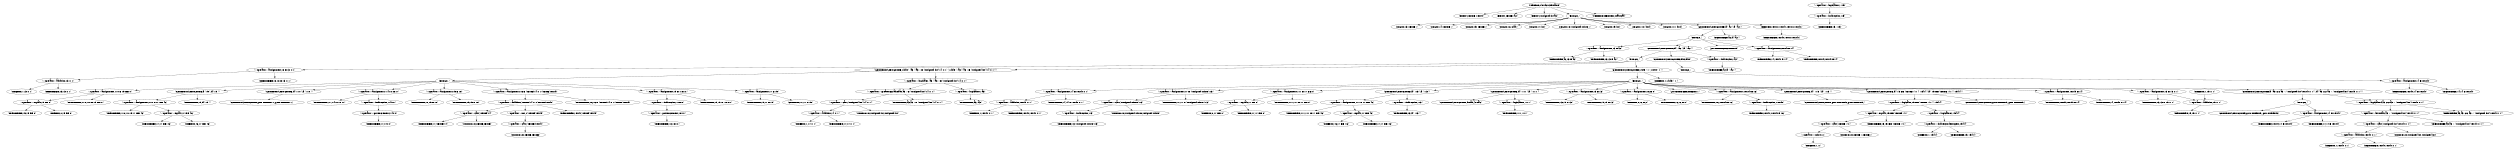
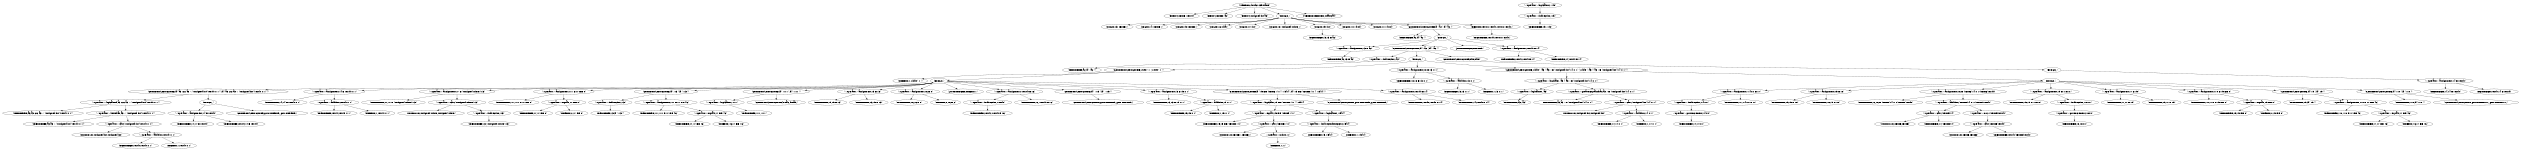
  digraph {
    n1 [label="(METHOD,do_rfc1035_name)"]
    n2 [label="(PARAM,_BYTE *result)"]
    n3 [label="(PARAM,_BYTE *a2)"]
    n4 [label="(PARAM,unsigned int a3)"]
    n5 [label="(BLOCK,,)"]
    n6 [label="(METHOD_RETURN,__fastcall)"]
    n7 [label="(LOCAL,v3: _BYTE *)"]
    n8 [label="(LOCAL,v4: _BYTE *)"]
    n9 [label="(LOCAL,v5: _BYTE *)"]
    n10 [label="(LOCAL,v6: char)"]
    n11 [label="(LOCAL,v7: int)"]
    n12 [label="(LOCAL,v8: unsigned __int8 *)"]
    n13 [label="(LOCAL,v9: int)"]
    n14 [label="(LOCAL,v10: bool)"]
    n15 [label="(LOCAL,v11: bool)"]
    n16 [label="(CONTROL_STRUCTURE,if ( a2 ),if ( a2 ))"]
    n17 [label="(RETURN,return result;,return result;)"]
    n18 [label="(IDENTIFIER,a2,if ( a2 ))"]
    n19 [label="(BLOCK,,)"]
    n20 [label="(IDENTIFIER,result,return result;)"]
    n21 [label="(<operator>.assignment,v3 = a2)"]
    n22 [label="(CONTROL_STRUCTURE,if ( *a2 ),if ( *a2 ))"]
    n23 [label="(JUMP_TARGET,LABEL_9)"]
    n24 [label="(<operator>.assignment,result = v4)"]
    n25 [label="(IDENTIFIER,v3,v3 = a2)"]
    n26 [label="(IDENTIFIER,a2,v3 = a2)"]
    n27 [label="(<operator>.indirection,*a2)"]
    n28 [label="(BLOCK,,)"]
    n29 [label="(CONTROL_STRUCTURE,else,else)"]
    n30 [label="(IDENTIFIER,result,result = v4)"]
    n31 [label="(IDENTIFIER,v4,result = v4)"]
    n32 [label="(IDENTIFIER,a2,if ( *a2 ))"]
    n33 [label="(CONTROL_STRUCTURE,while ( 1 ),while ( 1 ))"]
    n34 [label="(<operator>.assignment,v8 = v3 + 1)"]
    n35 [label="(CONTROL_STRUCTURE,while ( !a3 || a3 >= (unsigned int)(v4 + 1) ),while ( !a3 || a3 >= (unsigned int)(v4 + 1) ))"]
    n36 [label="(BLOCK,,)"]
    n37 [label="(LITERAL,1,while ( 1 ))"]
    n38 [label="(BLOCK,,)"]
    n39 [label="(IDENTIFIER,v8,v8 = v3 + 1)"]
    n40 [label="(<operator>.addition,v3 + 1)"]
    n41 [label="(<operator>.logicalOr,!a3 || a3 >= (unsigned int)(v4 + 1))"]
    n42 [label="(BLOCK,,)"]
    n43 [label="(CONTROL_STRUCTURE,if ( a3 && a3 < (unsigned int)(result + 1) ),if ( a3 && a3 < (unsigned int)(result + 1) ))"]
    n44 [label="(<operator>.assignment,v4 = result + 1)"]
    n45 [label="(<operator>.assignment,v7 = (unsigned __int8)*v3)"]
    n46 [label="(<operator>.assignment,v11 = v7 == 0)"]
    n47 [label="(CONTROL_STRUCTURE,if ( *v3 ),if ( *v3 ))"]
    n48 [label="(CONTROL_STRUCTURE,if ( !v11 ),if ( !v11 ))"]
    n49 [label="(<operator>.assignment,v5 = v3)"]
    n50 [label="(<operator>.assignment,v6 = 0)"]
    n51 [label="(JUMP_TARGET,LABEL_11)"]
    n52 [label="(<operator>.assignment,*result = v6)"]
    n53 [label="(CONTROL_STRUCTURE,if ( !*v5 ),if ( !*v5 ))"]
    n54 [label="(<operator>.assignment,v3 = v5 + 1)"]
    n55 [label="(CONTROL_STRUCTURE,if ( v5 == (_BYTE *)-1 || !v5[1] ),if ( v5 == (_BYTE *)-1 || !v5[1] ))"]
    n56 [label="(<operator>.assignment,result = v4)"]
    n57 [label="(<operator>.logicalAnd,a3 && a3 < (unsigned int)(result + 1))"]
    n58 [label="(BLOCK,,)"]
    n59 [label="(IDENTIFIER,v4,v4 = result + 1)"]
    n60 [label="(<operator>.addition,result + 1)"]
    n61 [label="(IDENTIFIER,v7,v7 = (unsigned __int8)*v3)"]
    n62 [label="(<operator>.cast,(unsigned __int8)*v3)"]
    n63 [label="(IDENTIFIER,v11,v11 = v7 == 0)"]
    n64 [label="(<operator>.equals,v7 == 0)"]
    n65 [label="(<operator>.indirection,*v3)"]
    n66 [label="(<operator>.assignment,v11 = v7 == 46)"]
    n67 [label="(<operator>.logicalNot,!v11)"]
    n68 [label="(CONTROL_STRUCTURE,break;,break;)"]
    n69 [label="(IDENTIFIER,v5,v5 = v3)"]
    n70 [label="(IDENTIFIER,v3,v5 = v3)"]
    n71 [label="(IDENTIFIER,v6,v6 = 0)"]
    n72 [label="(LITERAL,0,v6 = 2)"]
    n73 [label="(<operator>.indirection,*result)"]
    n74 [label="(IDENTIFIER,v6,*result = v6)"]
    n75 [label="(CONTROL_STRUCTURE,goto LABEL_9;,goto LABEL_9;)"]
    n76 [label="(IDENTIFIER,v3,v3 = v5 + 1)"]
    n77 [label="(<operator>.addition,v5 + 1)"]
    n78 [label="(<operator>.logicalOr,v5 == (_BYTE *)-1 || !v5[1])"]
    n79 [label="(CONTROL_STRUCTURE,goto LABEL_9;,goto LABEL_9;)"]
    n80 [label="(IDENTIFIER,result,result = v4)"]
    n81 [label="(IDENTIFIER,v4,result = v4)"]
    n82 [label="(IDENTIFIER,a3,a3 && a3 < (unsigned int)(result + 1))"]
    n83 [label="(<operator>.lessThan,a3 < (unsigned int)(result + 1))"]
    n84 [label="(<operator>.assignment,v4 = result)"]
    n85 [label="(CONTROL_STRUCTURE,goto LABEL_9;,goto LABEL_9;)"]
    n86 [label="(IDENTIFIER,a3,a3 < (unsigned int)(result + 1))"]
    n87 [label="(<operator>.cast,(unsigned int)(result + 1))"]
    n88 [label="(UNKNOWN,unsigned int,unsigned int)"]
    n89 [label="(<operator>.addition,result + 1)"]
    n90 [label="(IDENTIFIER,result,result + 1)"]
    n91 [label="(LITERAL,1,result + 1)"]
    n92 [label="(IDENTIFIER,v4,v4 = result)"]
    n93 [label="(IDENTIFIER,result,v4 = result)"]
    n94 [label="(IDENTIFIER,result,result + 1)"]
    n95 [label="(LITERAL,1,result + 1)"]
    n96 [label="(UNKNOWN,unsigned __int8,unsigned __int8)"]
    n97 [label="(<operator>.indirection,*v3)"]
    n98 [label="(IDENTIFIER,v3,(unsigned __int8)*v3)"]
    n99 [label="(IDENTIFIER,v7,v7 == 0)"]
    n100 [label="(LITERAL,0,v7 == 0)"]
    n101 [label="(IDENTIFIER,v3,if ( *v3 ))"]
    n102 [label="(IDENTIFIER,v11,v11 = v7 == 46)"]
    n103 [label="(<operator>.equals,v7 == 46)"]
    n104 [label="(IDENTIFIER,v7,v7 == 46)"]
    n105 [label="(LITERAL,46,v7 == 46)"]
    n106 [label="(IDENTIFIER,v11,!v11)"]
    n107 [label="(IDENTIFIER,result,*result = v6)"]
    n108 [label="(<operator>.logicalNot,!*v5)"]
    n109 [label="(<operator>.indirection,*v5)"]
    n110 [label="(IDENTIFIER,v5,!*v5)"]
    n111 [label="(IDENTIFIER,v5,v5 + 1)"]
    n112 [label="(LITERAL,1,v5 + 1)"]
    n113 [label="(<operator>.equals,v5 == (_BYTE *)-1)"]
    n114 [label="(<operator>.logicalNot,!v5[1])"]
    n115 [label="(IDENTIFIER,v5,v5 == (_BYTE *)-1)"]
    n116 [label="(<operator>.cast,(_BYTE *)-1)"]
    n117 [label="(<operator>.indirectIndexAccess,v5[1])"]
    n118 [label="(UNKNOWN,_BYTE *,_BYTE *)"]
    n119 [label="(<operator>.minus,-1)"]
    n120 [label="(LITERAL,1,-1)"]
    n121 [label="(IDENTIFIER,v5,!v5[1])"]
    n122 [label="(LITERAL,1,!v5[1])"]
    n123 [label="(IDENTIFIER,v3,v3 + 1)"]
    n124 [label="(LITERAL,1,v3 + 1)"]
    n125 [label="(<operator>.logicalNot,!a3)"]
    n126 [label="(<operator>.greaterEqualsThan,a3 >= (unsigned int)(v4 + 1))"]
    n127 [label="(<operator>.assignment,*v4++ = v7)"]
    n128 [label="(<operator>.assignment,v5 = v8)"]
    n129 [label="(<operator>.assignment,v6 = (_BYTE)v4 + ~(_BYTE)result)"]
    n130 [label="(<operator>.assignment,v9 = *v8++)"]
    n131 [label="(<operator>.assignment,v7 = v9)"]
    n132 [label="(<operator>.assignment,v10 = v9 == 0)"]
    n133 [label="(CONTROL_STRUCTURE,if ( v9 ),if ( v9 ))"]
    n134 [label="(CONTROL_STRUCTURE,if ( v10 ),if ( v10 ))"]
    n135 [label="(IDENTIFIER,a3,!a3)"]
    n136 [label="(IDENTIFIER,a3,a3 >= (unsigned int)(v4 + 1))"]
    n137 [label="(<operator>.cast,(unsigned int)(v4 + 1))"]
    n138 [label="(UNKNOWN,unsigned int,unsigned int)"]
    n139 [label="(<operator>.addition,v4 + 1)"]
    n140 [label="(IDENTIFIER,v4,v4 + 1)"]
    n141 [label="(LITERAL,1,v4 + 1)"]
    n142 [label="(<operator>.indirection,*v4++)"]
    n143 [label="(IDENTIFIER,v7,*v4++ = v7)"]
    n144 [label="(IDENTIFIER,v5,v5 = v8)"]
    n145 [label="(IDENTIFIER,v8,v5 = v8)"]
    n146 [label="(IDENTIFIER,v6,v6 = (_BYTE)v4 + ~(_BYTE)result)"]
    n147 [label="(<operator>.addition,(_BYTE)v4 + ~(_BYTE)result)"]
    n148 [label="(IDENTIFIER,v9,v9 = *v8++)"]
    n149 [label="(<operator>.indirection,*v8++)"]
-   n150 [label="(CONTROL,v7,v7 = v9)"]
+   n150 [label="(IDENTIFIER,v7,v7 = v9)"]
    n151 [label="(IDENTIFIER,v9,v7 = v9)"]
    n152 [label="(IDENTIFIER,v10,v10 = v9 == 0)"]
    n153 [label="(<operator>.equals,v9 == 0)"]
    n154 [label="(IDENTIFIER,v9,if ( v9 ))"]
    n155 [label="(<operator>.assignment,v10 = v7 == 46)"]
+   n156 [label="(IDENTIFIER,v10,if ( v10 ))"]
    n157 [label="(CONTROL_STRUCTURE,goto LABEL_11;,goto LABEL_11;)"]
    n158 [label="(<operator>.postIncrement,v4++)"]
    n159 [label="(IDENTIFIER,v4,v4++)"]
    n160 [label="(<operator>.cast,(_BYTE)v4)"]
    n161 [label="(<operator>.not,~(_BYTE)result)"]
    n162 [label="(UNKNOWN,_BYTE,_BYTE)"]
    n163 [label="(IDENTIFIER,v4,(_BYTE)v4)"]
    n164 [label="(<operator>.cast,(_BYTE)result)"]
    n165 [label="(UNKNOWN,_BYTE,_BYTE)"]
    n166 [label="(IDENTIFIER,result,(_BYTE)result)"]
    n167 [label="(<operator>.postIncrement,v8++)"]
    n168 [label="(IDENTIFIER,v8,v8++)"]
    n169 [label="(IDENTIFIER,v9,v9 == 0)"]
    n170 [label="(LITERAL,0,v9 == 0)"]
    n171 [label="(IDENTIFIER,v10,v10 = v7 == 46)"]
    n172 [label="(<operator>.equals,v7 == 46)"]
    n173 [label="(IDENTIFIER,v7,v7 == 46)"]
    n174 [label="(LITERAL,46,v7 == 46)"]
    n175 [label="(<operator>.assignment,v4 = result)"]
    n176 [label="(IDENTIFIER,v4,v4 = result)"]
    n177 [label="(IDENTIFIER,result,v4 = result)"]
    n1 -> n2
    n1 -> n3
    n1 -> n4
    n1 -> n5
    n1 -> n6
    n5 -> n7
    n5 -> n8
    n5 -> n9
    n5 -> n10
    n5 -> n11
    n5 -> n12
    n5 -> n13
    n5 -> n14
    n5 -> n15
    n5 -> n16
    n5 -> n17
    n16 -> n18
    n16 -> n19
    n17 -> n20
    n19 -> n21
    n19 -> n22
    n19 -> n23
    n19 -> n24
-   n21 -> n25
+   n13 -> n25
    n21 -> n26
    n22 -> n27
    n22 -> n28
    n22 -> n29
    n24 -> n30
    n24 -> n31
    n27 -> n32
    n28 -> n33
    n28 -> n34
    n28 -> n35
    n29 -> n36
    n33 -> n37
    n33 -> n38
    n34 -> n39
    n34 -> n40
    n35 -> n41
    n35 -> n42
    n36 -> n175
    n38 -> n43
    n38 -> n44
    n38 -> n45
    n38 -> n46
    n38 -> n47
    n38 -> n48
    n38 -> n49
    n38 -> n50
    n38 -> n51
    n38 -> n52
    n38 -> n53
    n38 -> n54
    n38 -> n55
    n38 -> n56
    n40 -> n123
    n40 -> n124
    n41 -> n125
    n41 -> n126
    n42 -> n127
    n42 -> n128
    n42 -> n129
    n42 -> n130
    n42 -> n131
    n42 -> n132
    n42 -> n133
    n42 -> n134
    n43 -> n57
    n43 -> n58
    n44 -> n59
    n44 -> n60
    n45 -> n61
    n45 -> n62
    n46 -> n63
    n46 -> n64
    n47 -> n65
    n47 -> n66
    n48 -> n67
    n48 -> n68
    n49 -> n69
    n49 -> n70
    n50 -> n71
    n50 -> n72
    n52 -> n73
    n52 -> n74
    n53 -> n75
    n54 -> n76
    n54 -> n77
    n55 -> n78
    n55 -> n79
    n56 -> n80
    n56 -> n81
    n57 -> n82
    n57 -> n83
    n58 -> n84
    n58 -> n85
    n60 -> n94
    n60 -> n95
    n62 -> n96
    n62 -> n97
    n64 -> n99
    n64 -> n100
    n65 -> n101
    n66 -> n102
    n66 -> n103
    n67 -> n106
    n73 -> n107
    n77 -> n111
-   n112 -> n77
+   n77 -> n112
    n78 -> n113
    n78 -> n114
    n83 -> n86
    n83 -> n87
    n84 -> n92
    n84 -> n93
    n87 -> n88
    n87 -> n89
    n89 -> n90
    n89 -> n91
    n97 -> n98
    n103 -> n104
    n103 -> n105
    n108 -> n109
    n109 -> n110
    n113 -> n115
    n113 -> n116
    n114 -> n117
    n116 -> n118
    n116 -> n119
    n117 -> n121
    n117 -> n122
    n119 -> n120
    n125 -> n135
    n126 -> n136
    n126 -> n137
    n127 -> n142
    n127 -> n143
    n128 -> n144
    n128 -> n145
    n129 -> n146
    n129 -> n147
    n130 -> n148
    n130 -> n149
    n131 -> n150
    n131 -> n151
    n132 -> n152
    n132 -> n153
    n133 -> n154
    n133 -> n155
+   n134 -> n156
    n134 -> n157
    n137 -> n138
    n137 -> n139
    n139 -> n140
    n139 -> n141
    n142 -> n158
    n147 -> n160
    n147 -> n161
    n149 -> n167
    n153 -> n169
    n153 -> n170
    n155 -> n171
    n155 -> n172
    n158 -> n159
    n160 -> n162
    n160 -> n163
    n161 -> n164
    n164 -> n165
-   n147 -> n166
+   n164 -> n166
    n167 -> n168
    n172 -> n173
    n172 -> n174
    n175 -> n176
    n175 -> n177
  }
